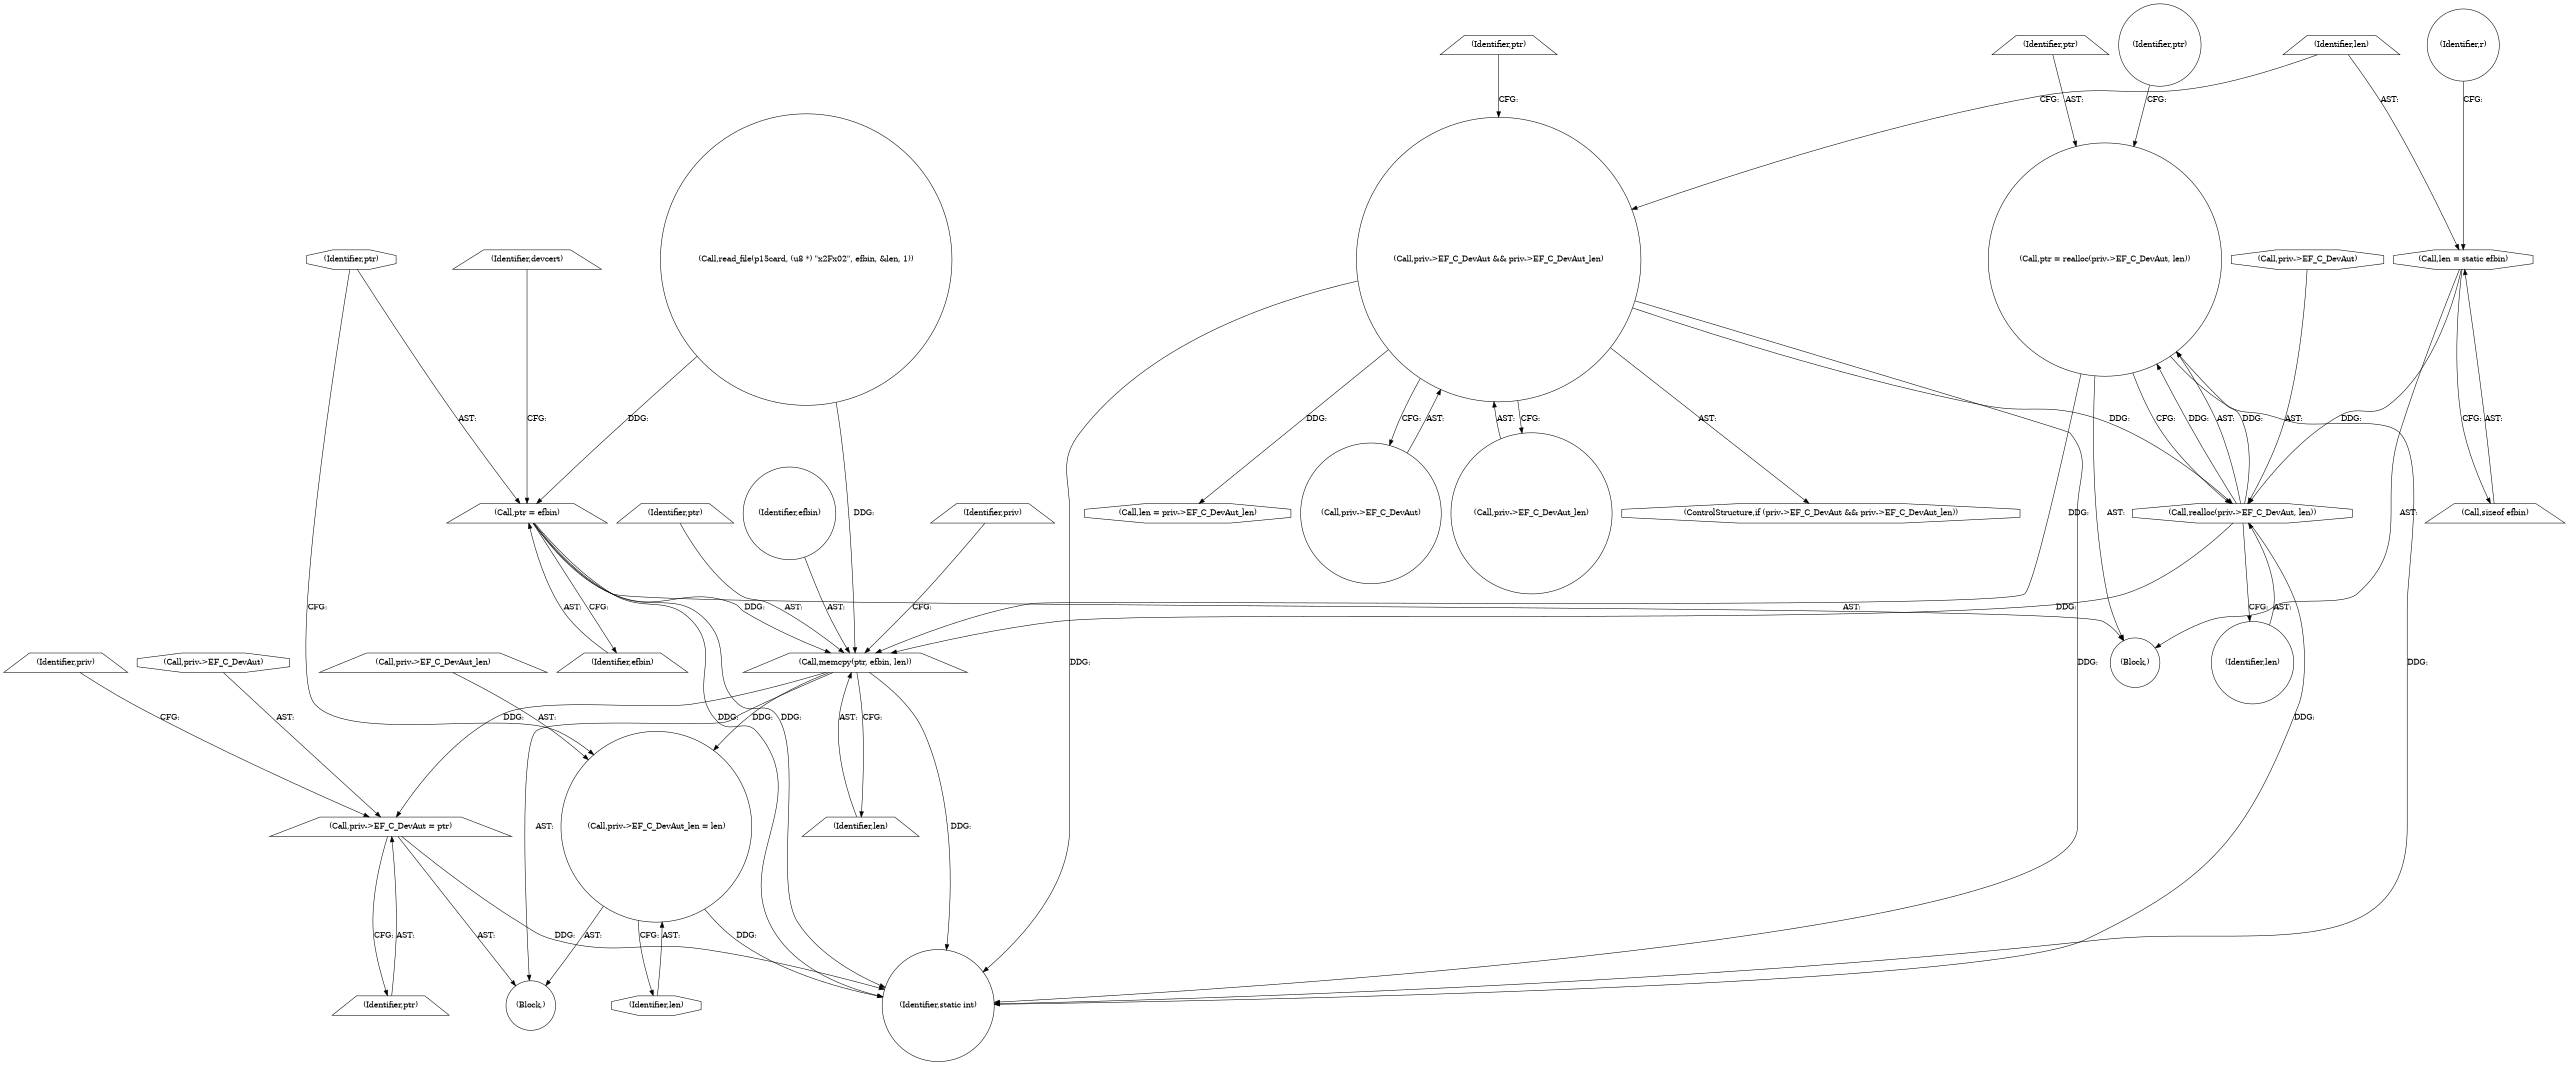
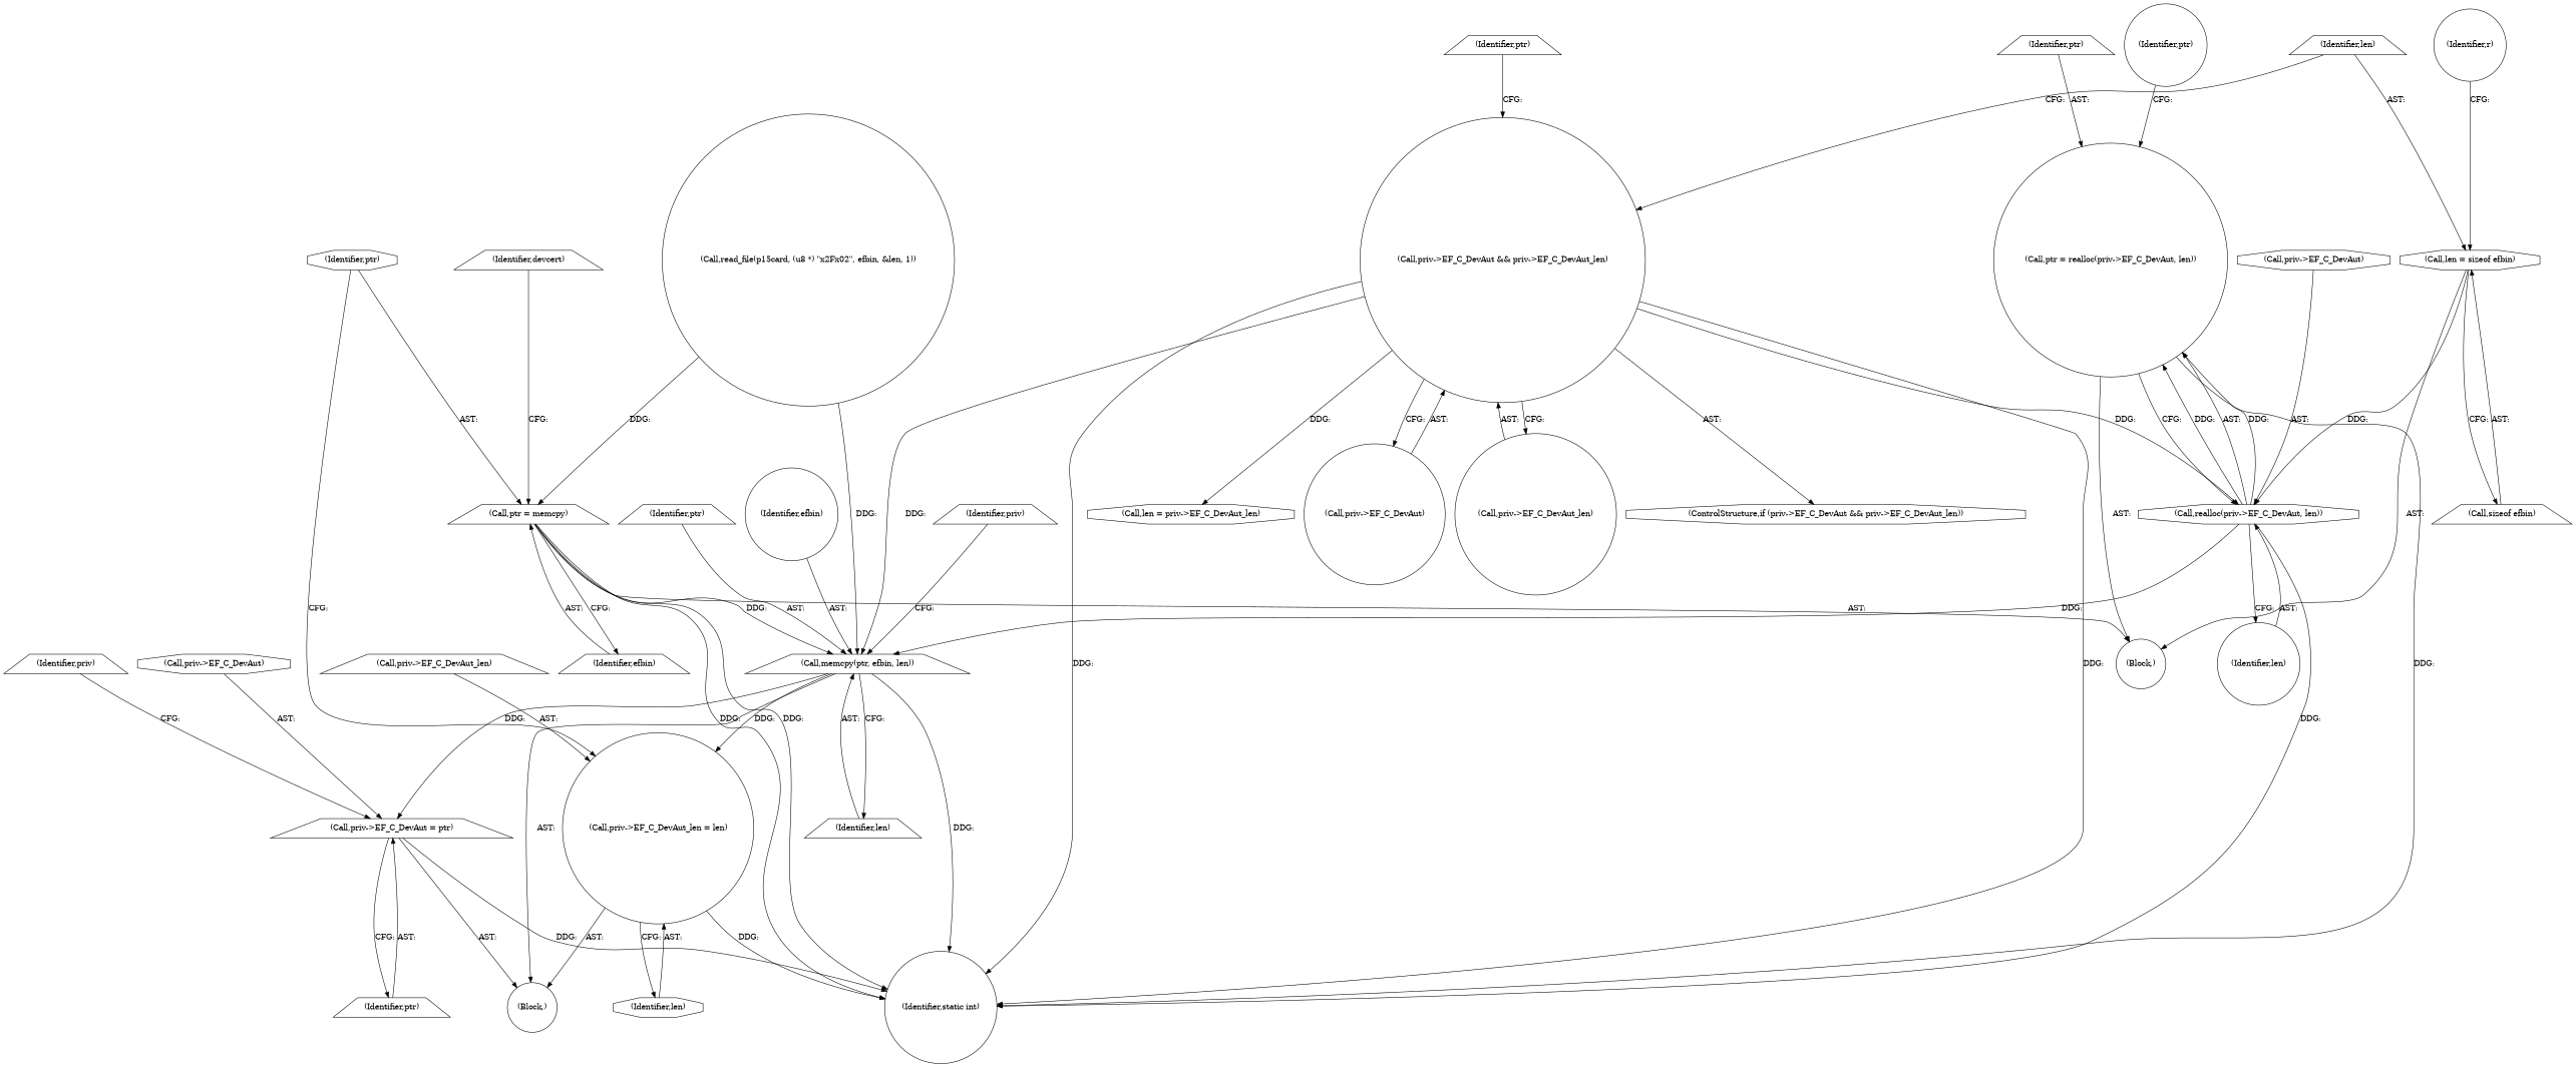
  digraph {
    node [shape=trapezium]
    n1 [label="(Call,ptr = realloc(priv->EF_C_DevAut, len))" shape=circle]
    n2 [label="(Call,realloc(priv->EF_C_DevAut, len))" shape=octagon]
    n3 [label="(Call,memcpy(ptr, efbin, len))"]
    n4 [label="(Identifier,static int)" shape=circle]
    n5 [label="(Block,)" shape=circle]
    n6 [label="(Identifier,len)" shape=circle]
    n7 [label="(Call,priv->EF_C_DevAut = ptr)"]
    n8 [label="(Call,priv->EF_C_DevAut_len = len)" shape=circle]
    n9 [label="(Identifier,len)"]
    n10 [label="(Block,)" shape=circle]
    n11 [label="(Call,priv->EF_C_DevAut && priv->EF_C_DevAut_len)" shape=circle]
    n12 [label="(Call,priv->EF_C_DevAut_len)" shape=circle]
    n13 [label="(ControlStructure,if (priv->EF_C_DevAut && priv->EF_C_DevAut_len))" shape=octagon]
    n14 [label="(Call,priv->EF_C_DevAut)" shape=circle]
    n15 [label="(Call,len = priv->EF_C_DevAut_len)" shape=octagon]
-   n16 [label="(Call,len = static efbin)" shape=octagon]
+   n16 [label="(Call,len = sizeof efbin)" shape=octagon]
    n17 [label="(Call,sizeof efbin)"]
    n18 [label="(Identifier,ptr)"]
    n19 [label="(Identifier,len)" shape=octagon]
-   n20 [label="(Call,ptr = efbin)"]
+   n20 [label="(Call,ptr = memcpy)"]
    n21 [label="(Identifier,efbin)"]
    n22 [label="(Identifier,devcert)"]
    n23 [label="(Identifier,r)" shape=circle]
    n24 [label="(Call,priv->EF_C_DevAut)" shape=octagon]
    n25 [label="(Call,priv->EF_C_DevAut_len)"]
    n26 [label="(Identifier,ptr)"]
    n27 [label="(Call,read_file(p15card, (u8 *) \"\x2F\x02\", efbin, &len, 1))" shape=circle]
    n28 [label="(Identifier,len)"]
    n29 [label="(Call,priv->EF_C_DevAut)" shape=octagon]
    n30 [label="(Identifier,ptr)"]
    n31 [label="(Identifier,ptr)"]
    n32 [label="(Identifier,efbin)" shape=circle]
    n33 [label="(Identifier,priv)"]
    n34 [label="(Identifier,ptr)" shape=circle]
    n35 [label="(Identifier,ptr)" shape=octagon]
    n36 [label="(Identifier,priv)"]
    n1 -> n2 [label="CFG: "]
-   n1 -> n3 [label="DDG: "]
+   n11 -> n3 [label="DDG: "]
    n1 -> n4 [label="DDG: "]
    n1 -> n5 [label="AST: "]
    n2 -> n1 [label="AST: "]
    n2 -> n1 [label="DDG: "]
    n2 -> n1 [label="DDG: "]
    n2 -> n3 [label="DDG: "]
    n2 -> n4 [label="DDG: "]
    n2 -> n6 [label="CFG: "]
    n3 -> n4 [label="DDG: "]
    n3 -> n7 [label="DDG: "]
    n3 -> n8 [label="DDG: "]
    n3 -> n9 [label="CFG: "]
    n3 -> n10 [label="AST: "]
    n6 -> n2 [label="AST: "]
    n7 -> n4 [label="DDG: "]
    n7 -> n10 [label="AST: "]
    n7 -> n18 [label="CFG: "]
    n8 -> n4 [label="DDG: "]
    n8 -> n10 [label="AST: "]
    n8 -> n19 [label="CFG: "]
    n9 -> n3 [label="AST: "]
    n11 -> n2 [label="DDG: "]
    n11 -> n4 [label="DDG: "]
    n11 -> n4 [label="DDG: "]
    n11 -> n12 [label="CFG: "]
    n11 -> n13 [label="AST: "]
    n11 -> n14 [label="CFG: "]
    n11 -> n15 [label="DDG: "]
    n12 -> n11 [label="AST: "]
    n14 -> n11 [label="AST: "]
    n16 -> n2 [label="DDG: "]
    n16 -> n5 [label="AST: "]
    n16 -> n17 [label="CFG: "]
    n17 -> n16 [label="AST: "]
    n18 -> n7 [label="AST: "]
    n19 -> n8 [label="AST: "]
    n20 -> n3 [label="DDG: "]
    n20 -> n4 [label="DDG: "]
    n20 -> n4 [label="DDG: "]
    n20 -> n5 [label="AST: "]
    n20 -> n21 [label="CFG: "]
    n21 -> n20 [label="AST: "]
    n22 -> n20 [label="CFG: "]
    n23 -> n16 [label="CFG: "]
    n24 -> n7 [label="AST: "]
    n25 -> n8 [label="AST: "]
    n26 -> n11 [label="CFG: "]
    n27 -> n3 [label="DDG: "]
    n27 -> n20 [label="DDG: "]
    n28 -> n11 [label="CFG: "]
    n28 -> n16 [label="AST: "]
    n29 -> n2 [label="AST: "]
    n30 -> n3 [label="AST: "]
    n31 -> n1 [label="AST: "]
    n32 -> n3 [label="AST: "]
    n33 -> n3 [label="CFG: "]
    n34 -> n1 [label="CFG: "]
    n35 -> n8 [label="CFG: "]
    n35 -> n20 [label="AST: "]
    n36 -> n7 [label="CFG: "]
  }
